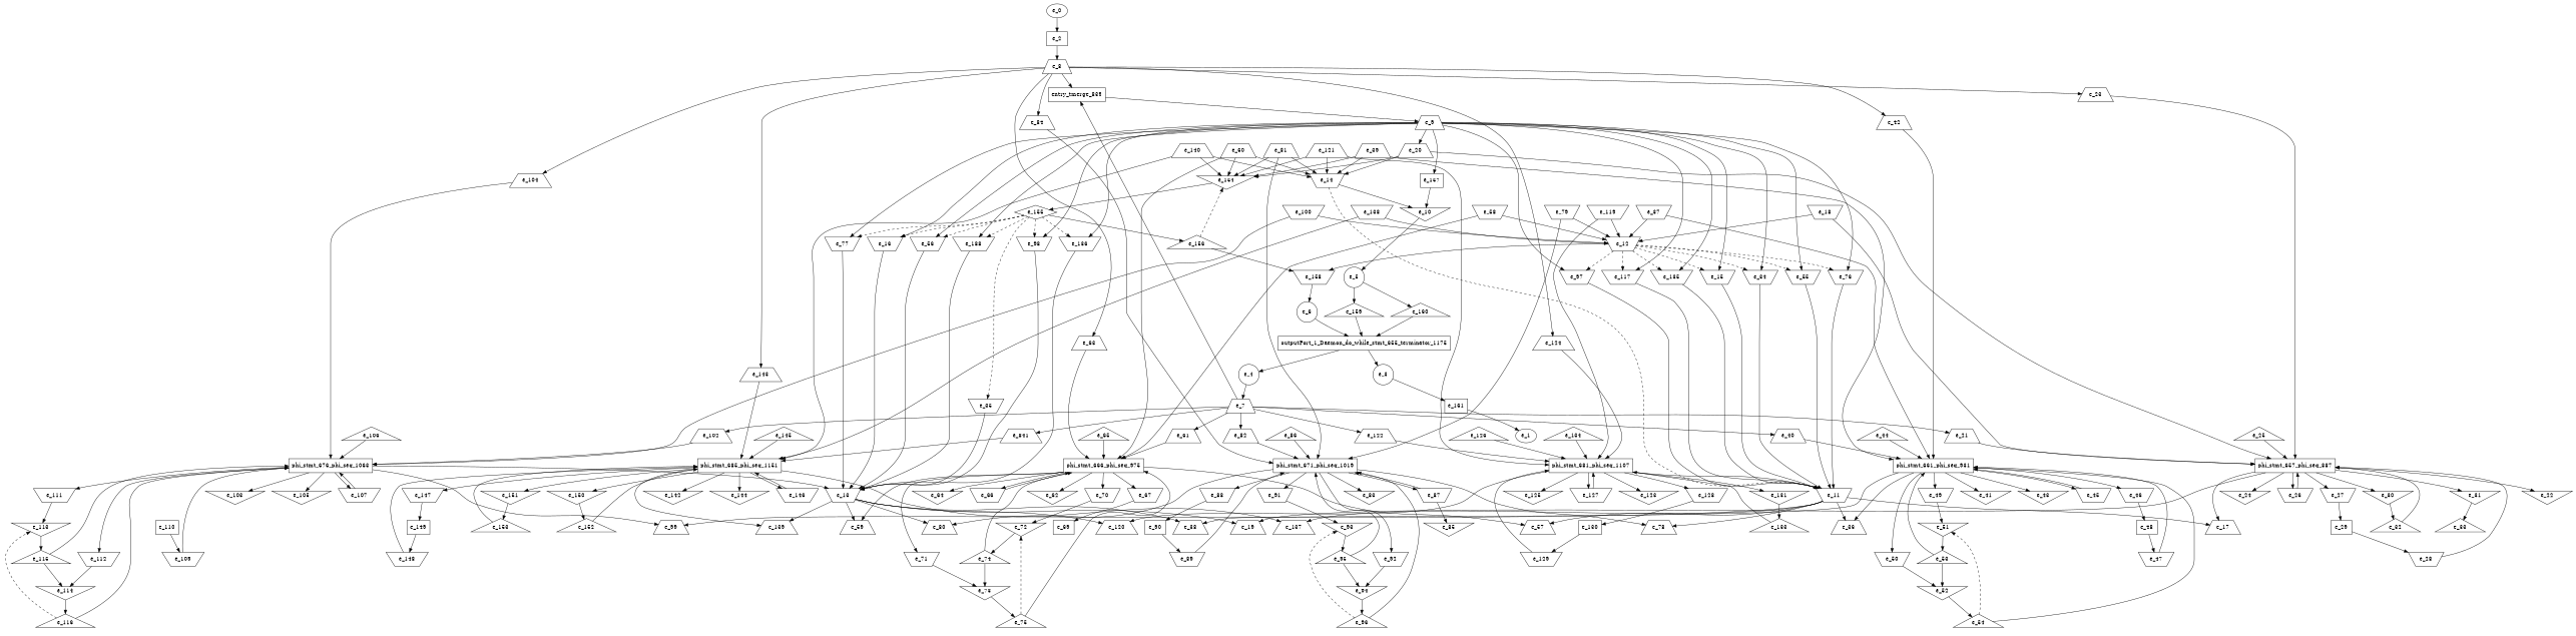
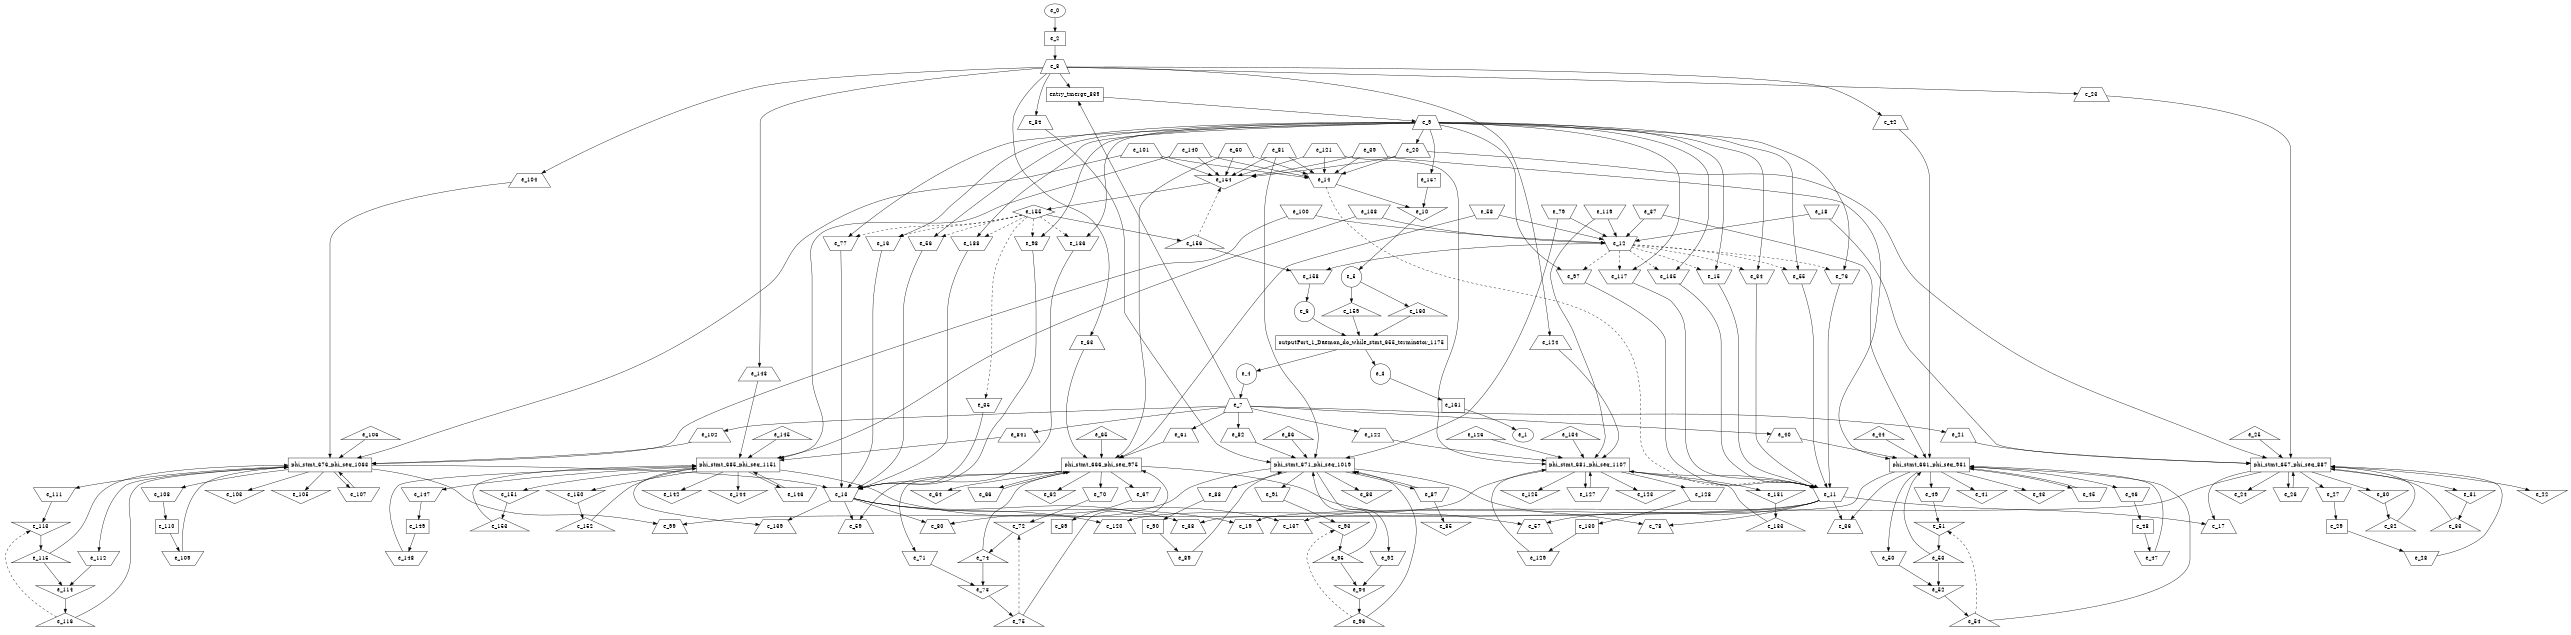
  digraph {
    node [shape=invtrapezium]
    e_2 [shape=dot]
    e_8 [shape=trapezium]
    e_0 [shape=""]
    entry_tmerge_839 [shape=rectangle]
    e_23 [shape=trapezium]
    e_42 [shape=trapezium]
    e_63 [shape=trapezium]
    e_84 [shape=trapezium]
    e_104 [shape=trapezium]
    e_124 [shape=trapezium]
    e_143 [shape=trapezium]
    e_3 [shape=circle]
    e_161 [shape=dot]
    e_1 [shape=""]
    e_4 [shape=circle]
    e_7 [shape=trapezium]
    e_21 [shape=trapezium]
    e_40 [shape=trapezium]
    e_61 [shape=trapezium]
    e_82 [shape=trapezium]
    e_102 [shape=trapezium]
    e_122 [shape=trapezium]
    n23 [label=e_841 shape=trapezium]
    e_5 [shape=circle]
    e_159 [shape=triangle]
    e_160 [shape=triangle]
    outputPort_1_Daemon_do_while_stmt_655_terminator_1175 [shape=rectangle]
    e_6 [shape=circle]
    phi_stmt_657_phi_seq_887 [shape=rectangle]
    phi_stmt_661_phi_seq_931 [shape=rectangle]
    phi_stmt_666_phi_seq_975 [shape=rectangle]
    phi_stmt_671_phi_seq_1019 [shape=rectangle]
    phi_stmt_676_phi_seq_1063 [shape=rectangle]
    phi_stmt_681_phi_seq_1107 [shape=rectangle]
    phi_stmt_685_phi_seq_1151 [shape=rectangle]
    e_9 [shape=trapezium]
    e_15
    e_16
    e_34
    e_55
    e_56
    e_76
    e_77
    e_97
    e_98
    e_117
    n47 [label=e_188]
    e_135
    e_136
    e_157 [shape=dot]
    e_20 [shape=trapezium]
    e_11
    e_13
    e_35
    e_10 [shape=invtriangle]
    e_17 [shape=trapezium]
    e_36 [shape=trapezium]
    e_57 [shape=trapezium]
    e_78 [shape=trapezium]
    e_99 [shape=trapezium]
    e_137 [shape=trapezium]
    e_12
    e_158
    e_19 [shape=trapezium]
    e_38 [shape=trapezium]
    e_59 [shape=trapezium]
    e_80 [shape=trapezium]
    e_120 [shape=trapezium]
    e_139 [shape=trapezium]
    e_14
    e_18
    e_22 [shape=invtriangle]
    e_24 [shape=invtriangle]
    e_26
    e_27
    e_30 [shape=invtriangle]
    e_31 [shape=invtriangle]
    e_154 [shape=invtriangle]
    e_155 [shape=diamond]
    e_25 [shape=triangle]
    e_29 [shape=dot]
    e_28
    e_32 [shape=triangle]
    e_33 [shape=triangle]
    e_37
    e_41 [shape=invtriangle]
    e_43 [shape=invtriangle]
    e_45
    e_46
    e_49
    e_50
    e_39 [shape=trapezium]
    e_44 [shape=triangle]
    e_48 [shape=dot]
    e_47
    e_51 [shape=invtriangle]
    e_53 [shape=triangle]
    e_52 [shape=invtriangle]
    e_54 [shape=triangle]
    e_58
    e_62 [shape=invtriangle]
    e_64 [shape=invtriangle]
    e_66
    e_67
    e_70
    e_71
    e_60 [shape=trapezium]
    e_65 [shape=triangle]
    e_69 [shape=dot]
    e_72 [shape=invtriangle]
    e_74 [shape=triangle]
    e_73 [shape=invtriangle]
    e_75 [shape=triangle]
    e_79
    e_83 [shape=invtriangle]
    e_87
    e_88
    e_91
    e_92
    e_81 [shape=trapezium]
    e_85 [shape=invtriangle]
    e_86 [shape=triangle]
    e_90 [shape=dot]
    e_89
    e_93 [shape=invtriangle]
    e_95 [shape=triangle]
    e_94 [shape=invtriangle]
    e_96 [shape=triangle]
    e_100
    e_103 [shape=invtriangle]
    e_105 [shape=invtriangle]
    e_107
+   e_108
    e_111
    e_112
+   e_101 [shape=trapezium]
    e_106 [shape=triangle]
    e_110 [shape=dot]
    e_109
    e_113 [shape=invtriangle]
    e_115 [shape=triangle]
    e_114 [shape=invtriangle]
    e_116 [shape=triangle]
    e_119
    e_123 [shape=invtriangle]
    e_125 [shape=invtriangle]
    e_127
    e_128
    e_131 [shape=invtriangle]
    e_121 [shape=trapezium]
    e_126 [shape=triangle]
    e_130 [shape=dot]
    e_129
    e_133 [shape=triangle]
    e_134 [shape=triangle]
    e_138
    e_142 [shape=invtriangle]
    e_144 [shape=invtriangle]
    e_146
    e_147
    e_150 [shape=invtriangle]
    e_151 [shape=invtriangle]
    e_140 [shape=trapezium]
    e_145 [shape=triangle]
    e_149 [shape=dot]
    e_148
    e_152 [shape=triangle]
    e_153 [shape=triangle]
    e_156 [shape=triangle]
    e_2 -> e_8
    e_8 -> entry_tmerge_839
    e_8 -> e_23
    e_8 -> e_42
    e_8 -> e_63
    e_8 -> e_84
    e_8 -> e_104
    e_8 -> e_124
    e_8 -> e_143
    e_0 -> e_2
    entry_tmerge_839 -> e_9
    e_23 -> phi_stmt_657_phi_seq_887
    e_42 -> phi_stmt_661_phi_seq_931
    e_63 -> phi_stmt_666_phi_seq_975
    e_84 -> phi_stmt_671_phi_seq_1019
    e_104 -> phi_stmt_676_phi_seq_1063
    e_124 -> phi_stmt_681_phi_seq_1107
    e_143 -> phi_stmt_685_phi_seq_1151
    e_3 -> e_161
    e_161 -> e_1
    e_4 -> e_7
    e_7 -> entry_tmerge_839
    e_7 -> e_21
    e_7 -> e_40
    e_7 -> e_61
    e_7 -> e_82
    e_7 -> e_102
    e_7 -> e_122
    e_7 -> n23
    e_21 -> phi_stmt_657_phi_seq_887
    e_40 -> phi_stmt_661_phi_seq_931
    e_61 -> phi_stmt_666_phi_seq_975
    e_82 -> phi_stmt_671_phi_seq_1019
    e_102 -> phi_stmt_676_phi_seq_1063
    e_122 -> phi_stmt_681_phi_seq_1107
    n23 -> phi_stmt_685_phi_seq_1151
    e_5 -> e_159
    e_5 -> e_160
    e_159 -> outputPort_1_Daemon_do_while_stmt_655_terminator_1175
    e_160 -> outputPort_1_Daemon_do_while_stmt_655_terminator_1175
    outputPort_1_Daemon_do_while_stmt_655_terminator_1175 -> e_3
    outputPort_1_Daemon_do_while_stmt_655_terminator_1175 -> e_4
    e_6 -> outputPort_1_Daemon_do_while_stmt_655_terminator_1175
    phi_stmt_657_phi_seq_887 -> e_17
    phi_stmt_657_phi_seq_887 -> e_19
    phi_stmt_657_phi_seq_887 -> e_22
    phi_stmt_657_phi_seq_887 -> e_24
    phi_stmt_657_phi_seq_887 -> e_26
    phi_stmt_657_phi_seq_887 -> e_27
    phi_stmt_657_phi_seq_887 -> e_30
    phi_stmt_657_phi_seq_887 -> e_31
    phi_stmt_661_phi_seq_931 -> e_36
    phi_stmt_661_phi_seq_931 -> e_38
    phi_stmt_661_phi_seq_931 -> e_41
    phi_stmt_661_phi_seq_931 -> e_43
    phi_stmt_661_phi_seq_931 -> e_45
    phi_stmt_661_phi_seq_931 -> e_46
    phi_stmt_661_phi_seq_931 -> e_49
    phi_stmt_661_phi_seq_931 -> e_50
    phi_stmt_666_phi_seq_975 -> e_57
    phi_stmt_666_phi_seq_975 -> e_59
    phi_stmt_666_phi_seq_975 -> e_62
    phi_stmt_666_phi_seq_975 -> e_64
    phi_stmt_666_phi_seq_975 -> e_66
    phi_stmt_666_phi_seq_975 -> e_67
    phi_stmt_666_phi_seq_975 -> e_70
    phi_stmt_666_phi_seq_975 -> e_71
    phi_stmt_671_phi_seq_1019 -> e_78
    phi_stmt_671_phi_seq_1019 -> e_80
    phi_stmt_671_phi_seq_1019 -> e_83
    phi_stmt_671_phi_seq_1019 -> e_87
    phi_stmt_671_phi_seq_1019 -> e_88
    phi_stmt_671_phi_seq_1019 -> e_91
    phi_stmt_671_phi_seq_1019 -> e_92
    phi_stmt_676_phi_seq_1063 -> e_13
    phi_stmt_676_phi_seq_1063 -> e_99
    phi_stmt_676_phi_seq_1063 -> e_103
    phi_stmt_676_phi_seq_1063 -> e_105
    phi_stmt_676_phi_seq_1063 -> e_107
+   phi_stmt_676_phi_seq_1063 -> e_108
    phi_stmt_676_phi_seq_1063 -> e_111
    phi_stmt_676_phi_seq_1063 -> e_112
    phi_stmt_681_phi_seq_1107 -> e_11
    phi_stmt_681_phi_seq_1107 -> e_120
    phi_stmt_681_phi_seq_1107 -> e_123
    phi_stmt_681_phi_seq_1107 -> e_125
    phi_stmt_681_phi_seq_1107 -> e_127
    phi_stmt_681_phi_seq_1107 -> e_128
    phi_stmt_681_phi_seq_1107 -> e_131
    phi_stmt_685_phi_seq_1151 -> e_137
    phi_stmt_685_phi_seq_1151 -> e_139
    phi_stmt_685_phi_seq_1151 -> e_142
    phi_stmt_685_phi_seq_1151 -> e_144
    phi_stmt_685_phi_seq_1151 -> e_146
    phi_stmt_685_phi_seq_1151 -> e_147
    phi_stmt_685_phi_seq_1151 -> e_150
    phi_stmt_685_phi_seq_1151 -> e_151
    e_9 -> e_15
    e_9 -> e_16
    e_9 -> e_34
    e_9 -> e_55
    e_9 -> e_56
    e_9 -> e_76
    e_9 -> e_77
    e_9 -> e_97
    e_9 -> e_98
    e_9 -> e_117
    e_9 -> n47
    e_9 -> e_135
    e_9 -> e_136
    e_9 -> e_157
    e_9 -> e_20
    e_15 -> e_11
    e_16 -> e_13
    e_34 -> e_11
    e_55 -> e_11
    e_56 -> e_13
    e_76 -> e_11
    e_77 -> e_13
    e_97 -> e_11
    e_98 -> e_13
    e_117 -> e_11
    n47 -> e_13
    e_135 -> e_11
    e_136 -> e_13
    e_157 -> e_10
    e_20 -> phi_stmt_657_phi_seq_887
    e_20 -> e_14
    e_20 -> e_154
    e_11 -> e_17
    e_11 -> e_36
    e_11 -> e_57
    e_11 -> e_78
    e_11 -> e_99
    e_11 -> e_137
    e_13 -> e_19
    e_13 -> e_38
    e_13 -> e_59
    e_13 -> e_80
    e_13 -> e_120
    e_13 -> e_139
    e_35 -> e_13
    e_10 -> e_5
    e_12 -> e_15 [style=dashed]
    e_12 -> e_34 [style=dashed]
    e_12 -> e_55 [style=dashed]
    e_12 -> e_76 [style=dashed]
    e_12 -> e_97 [style=dashed]
    e_12 -> e_117 [style=dashed]
    e_12 -> e_135 [style=dashed]
    e_12 -> e_158
    e_158 -> e_6
    e_14 -> e_11 [style=dashed]
    e_14 -> e_10
    e_18 -> phi_stmt_657_phi_seq_887
    e_18 -> e_12
    e_26 -> phi_stmt_657_phi_seq_887
    e_27 -> e_29
    e_30 -> e_32
    e_31 -> e_33
    e_154 -> e_155
    e_155 -> e_16 [style=dashed]
    e_155 -> e_56 [style=dashed]
    e_155 -> e_77 [style=dashed]
    e_155 -> e_98 [style=dashed]
    e_155 -> n47 [style=dashed]
    e_155 -> e_136 [style=dashed]
    e_155 -> e_35 [style=dashed]
    e_155 -> e_156
    e_25 -> phi_stmt_657_phi_seq_887
    e_29 -> e_28
    e_28 -> phi_stmt_657_phi_seq_887
    e_32 -> phi_stmt_657_phi_seq_887
+   e_33 -> phi_stmt_657_phi_seq_887
    e_37 -> phi_stmt_661_phi_seq_931
    e_37 -> e_12
    e_45 -> phi_stmt_661_phi_seq_931
    e_46 -> e_48
    e_49 -> e_51
    e_50 -> e_52
    e_39 -> phi_stmt_661_phi_seq_931
    e_39 -> e_14
    e_39 -> e_154
    e_44 -> phi_stmt_661_phi_seq_931
    e_48 -> e_47
    e_47 -> phi_stmt_661_phi_seq_931
    e_51 -> e_53
    e_53 -> phi_stmt_661_phi_seq_931
    e_53 -> e_52
    e_52 -> e_54
    e_54 -> phi_stmt_661_phi_seq_931
    e_54 -> e_51 [style=dashed]
    e_58 -> phi_stmt_666_phi_seq_975
    e_58 -> e_12
    e_66 -> phi_stmt_666_phi_seq_975
    e_67 -> e_69
    e_70 -> e_72
    e_71 -> e_73
    e_60 -> phi_stmt_666_phi_seq_975
    e_60 -> e_14
    e_60 -> e_154
    e_65 -> phi_stmt_666_phi_seq_975
    e_72 -> e_74
    e_74 -> phi_stmt_666_phi_seq_975
    e_74 -> e_73
    e_73 -> e_75
    e_75 -> phi_stmt_666_phi_seq_975
    e_75 -> e_72 [style=dashed]
    e_79 -> phi_stmt_671_phi_seq_1019
    e_79 -> e_12
    e_87 -> phi_stmt_671_phi_seq_1019
    e_87 -> e_85
    e_88 -> e_90
    e_91 -> e_93
    e_92 -> e_94
    e_81 -> phi_stmt_671_phi_seq_1019
    e_81 -> e_14
    e_81 -> e_154
    e_86 -> phi_stmt_671_phi_seq_1019
    e_90 -> e_89
    e_89 -> phi_stmt_671_phi_seq_1019
    e_93 -> e_95
    e_95 -> phi_stmt_671_phi_seq_1019
    e_95 -> e_94
    e_94 -> e_96
    e_96 -> phi_stmt_671_phi_seq_1019
    e_96 -> e_93 [style=dashed]
    e_100 -> phi_stmt_676_phi_seq_1063
    e_100 -> e_12
    e_107 -> phi_stmt_676_phi_seq_1063
+   e_108 -> e_110
    e_111 -> e_113
    e_112 -> e_114
+   e_101 -> phi_stmt_676_phi_seq_1063
+   e_101 -> e_14
+   e_101 -> e_154
    e_106 -> phi_stmt_676_phi_seq_1063
    e_110 -> e_109
    e_109 -> phi_stmt_676_phi_seq_1063
    e_113 -> e_115
    e_115 -> phi_stmt_676_phi_seq_1063
    e_115 -> e_114
    e_114 -> e_116
    e_116 -> phi_stmt_676_phi_seq_1063
    e_116 -> e_113 [style=dashed]
    e_119 -> phi_stmt_681_phi_seq_1107
    e_119 -> e_12
    e_127 -> phi_stmt_681_phi_seq_1107
    e_128 -> e_130
    e_131 -> e_133
    e_121 -> phi_stmt_681_phi_seq_1107
    e_121 -> e_14
    e_121 -> e_154
    e_126 -> phi_stmt_681_phi_seq_1107
    e_130 -> e_129
    e_129 -> phi_stmt_681_phi_seq_1107
    e_133 -> phi_stmt_681_phi_seq_1107
    e_134 -> phi_stmt_681_phi_seq_1107
    e_138 -> phi_stmt_685_phi_seq_1151
    e_138 -> e_12
    e_146 -> phi_stmt_685_phi_seq_1151
    e_147 -> e_149
    e_150 -> e_152
    e_151 -> e_153
    e_140 -> phi_stmt_685_phi_seq_1151
    e_140 -> e_14
    e_140 -> e_154
    e_145 -> phi_stmt_685_phi_seq_1151
    e_149 -> e_148
    e_148 -> phi_stmt_685_phi_seq_1151
    e_152 -> phi_stmt_685_phi_seq_1151
    e_153 -> phi_stmt_685_phi_seq_1151
    e_156 -> e_158
    e_156 -> e_154 [style=dashed]
  }
